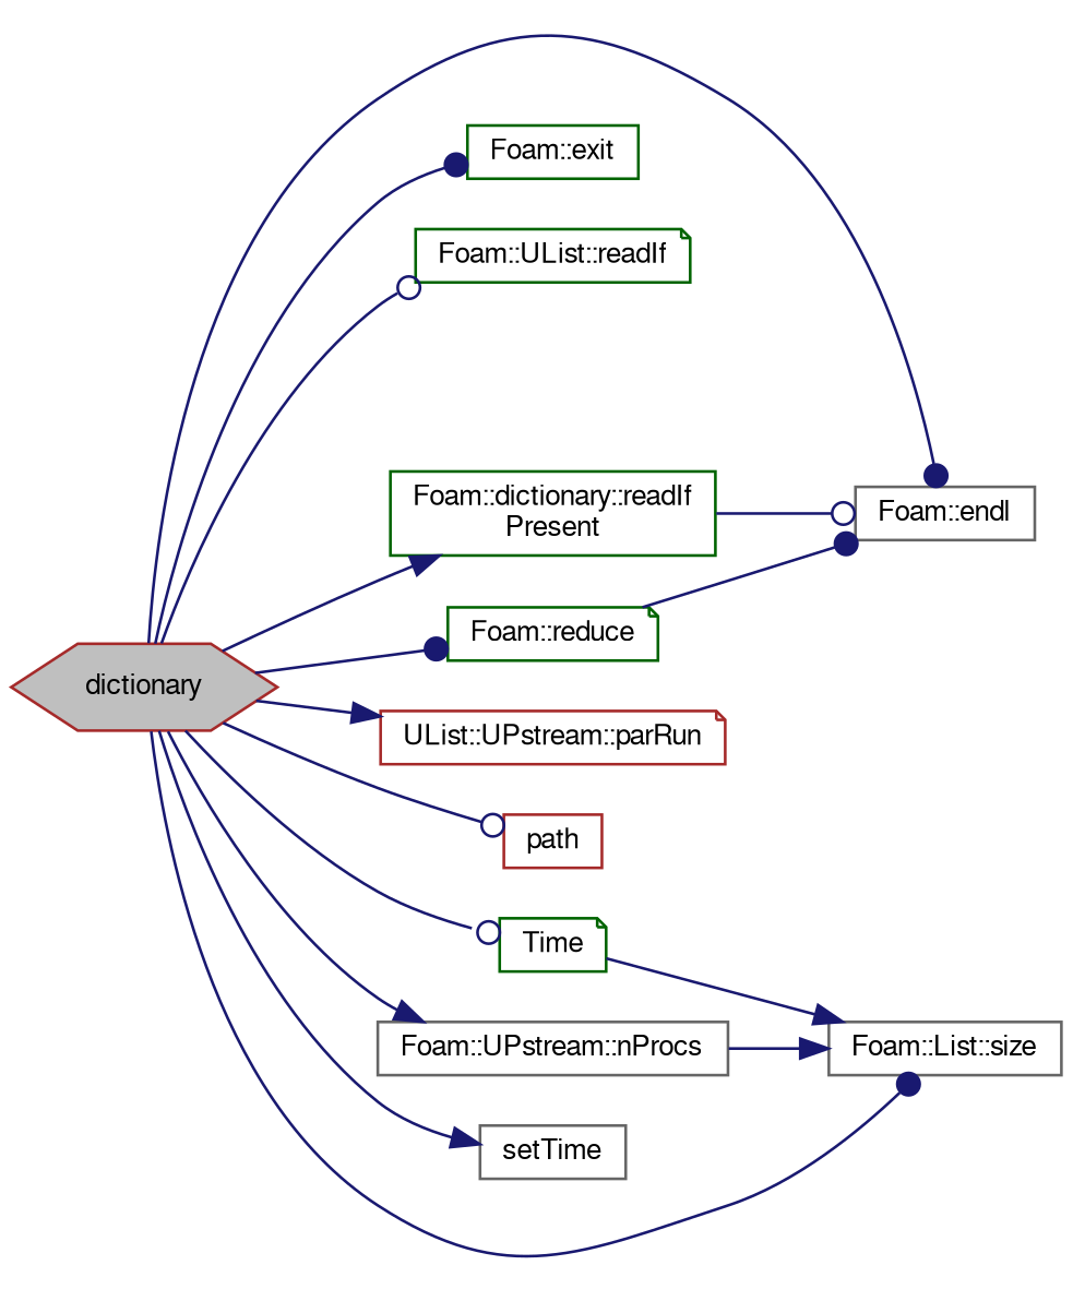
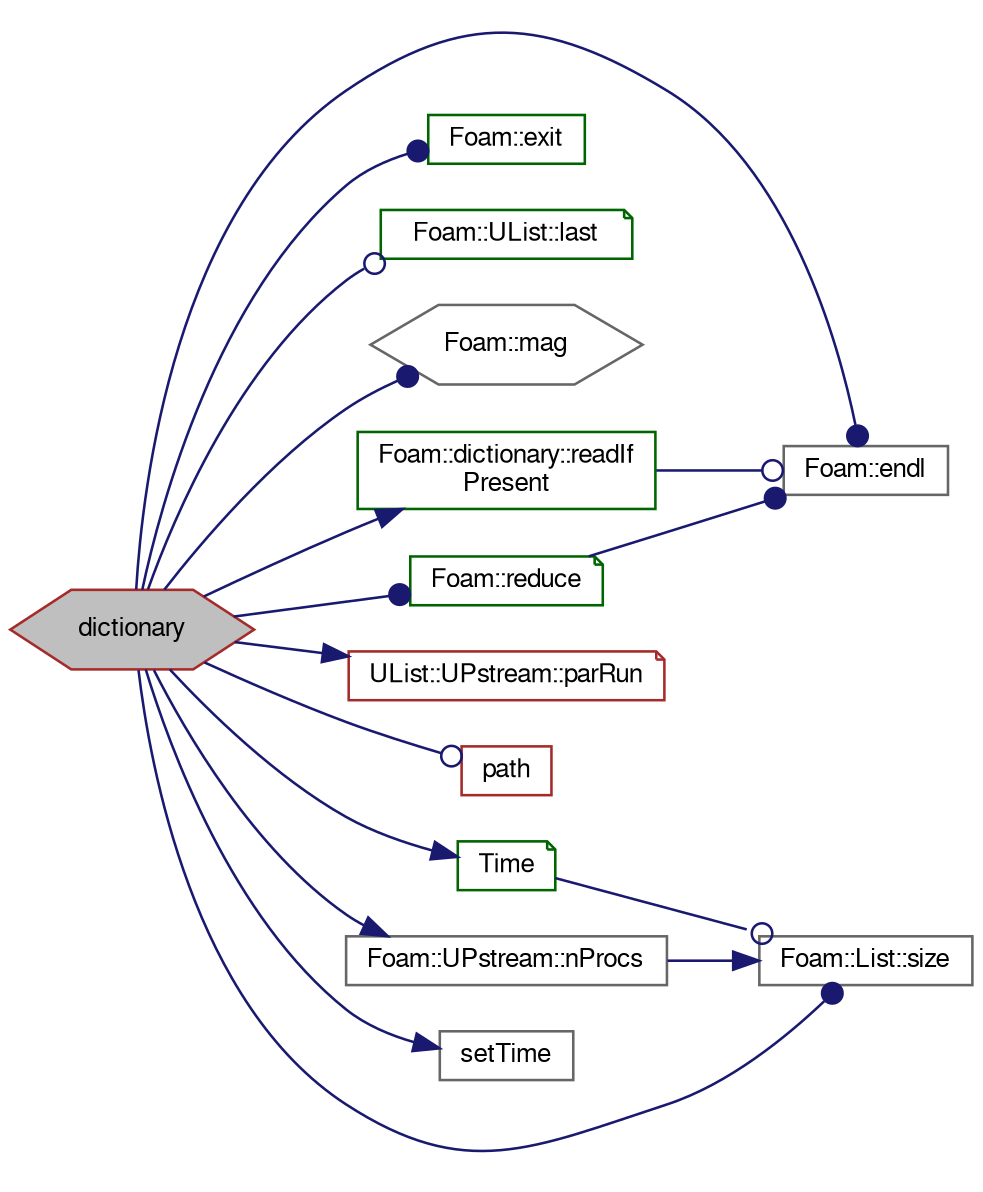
  digraph {
    rankdir=LR
    node [color=gray40 fontname=FreeSans fontsize=10 shape=box]
    edge [arrowhead=normal color=midnightblue fontname=FreeSans fontsize=10 labelfontname=FreeSans labelfontsize=10 style=solid]
    n1 [color=brown fillcolor=grey75 fontcolor=black height=0.2 label=dictionary shape=hexagon style=filled width=0.4]
    n2 [height=0.2 label="Foam::endl" width=0.4]
    n3 [color=darkgreen height=0.2 label="Foam::exit" width=0.4]
-   n4 [color=darkgreen height=0.2 label="Foam::UList::readIf" shape=note width=0.4]
+   n4 [color=darkgreen height=0.2 label="Foam::UList::last" shape=note width=0.4]
+   n5 [height=0.2 label="Foam::mag" shape=hexagon width=0.4]
    n6 [height=0.2 label="Foam::UPstream::nProcs" width=0.4]
    n7 [height=0.2 label="Foam::List::size" width=0.4]
    n8 [color=brown height=0.2 label="UList::UPstream::parRun" shape=note width=0.4]
    n9 [color=brown height=0.2 label=path width=0.4]
    n10 [color=darkgreen height=0.2 label="Foam::dictionary::readIf\lPresent" width=0.4]
    n11 [color=darkgreen height=0.2 label="Foam::reduce" shape=note width=0.4]
    n12 [height=0.2 label=setTime width=0.4]
    n13 [color=darkgreen height=0.2 label=Time shape=note width=0.4]
    n1 -> n2 [arrowhead=dot]
    n1 -> n3 [arrowhead=dot]
    n1 -> n4 [arrowhead=odot]
+   n1 -> n5 [arrowhead=dot]
    n1 -> n6
    n1 -> n7 [arrowhead=dot]
    n1 -> n8
    n1 -> n9 [arrowhead=odot]
    n1 -> n10
    n1 -> n11 [arrowhead=dot]
    n1 -> n12
-   n1 -> n13 [arrowhead=odot]
+   n1 -> n13
    n6 -> n7
    n10 -> n2 [arrowhead=odot]
    n11 -> n2 [arrowhead=dot]
-   n13 -> n7
+   n13 -> n7 [arrowhead=odot]
  }
